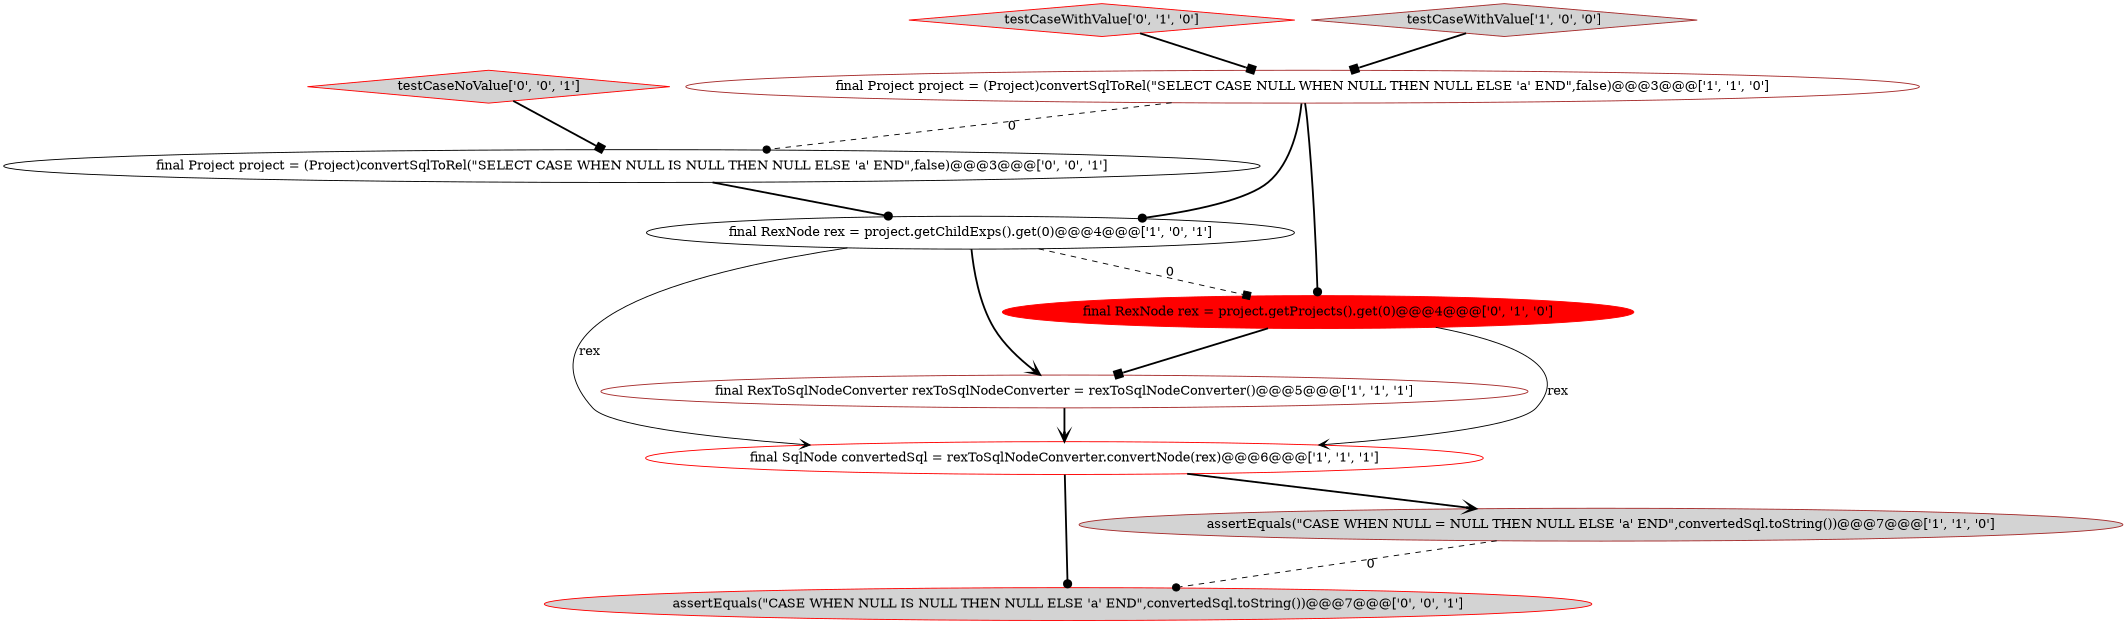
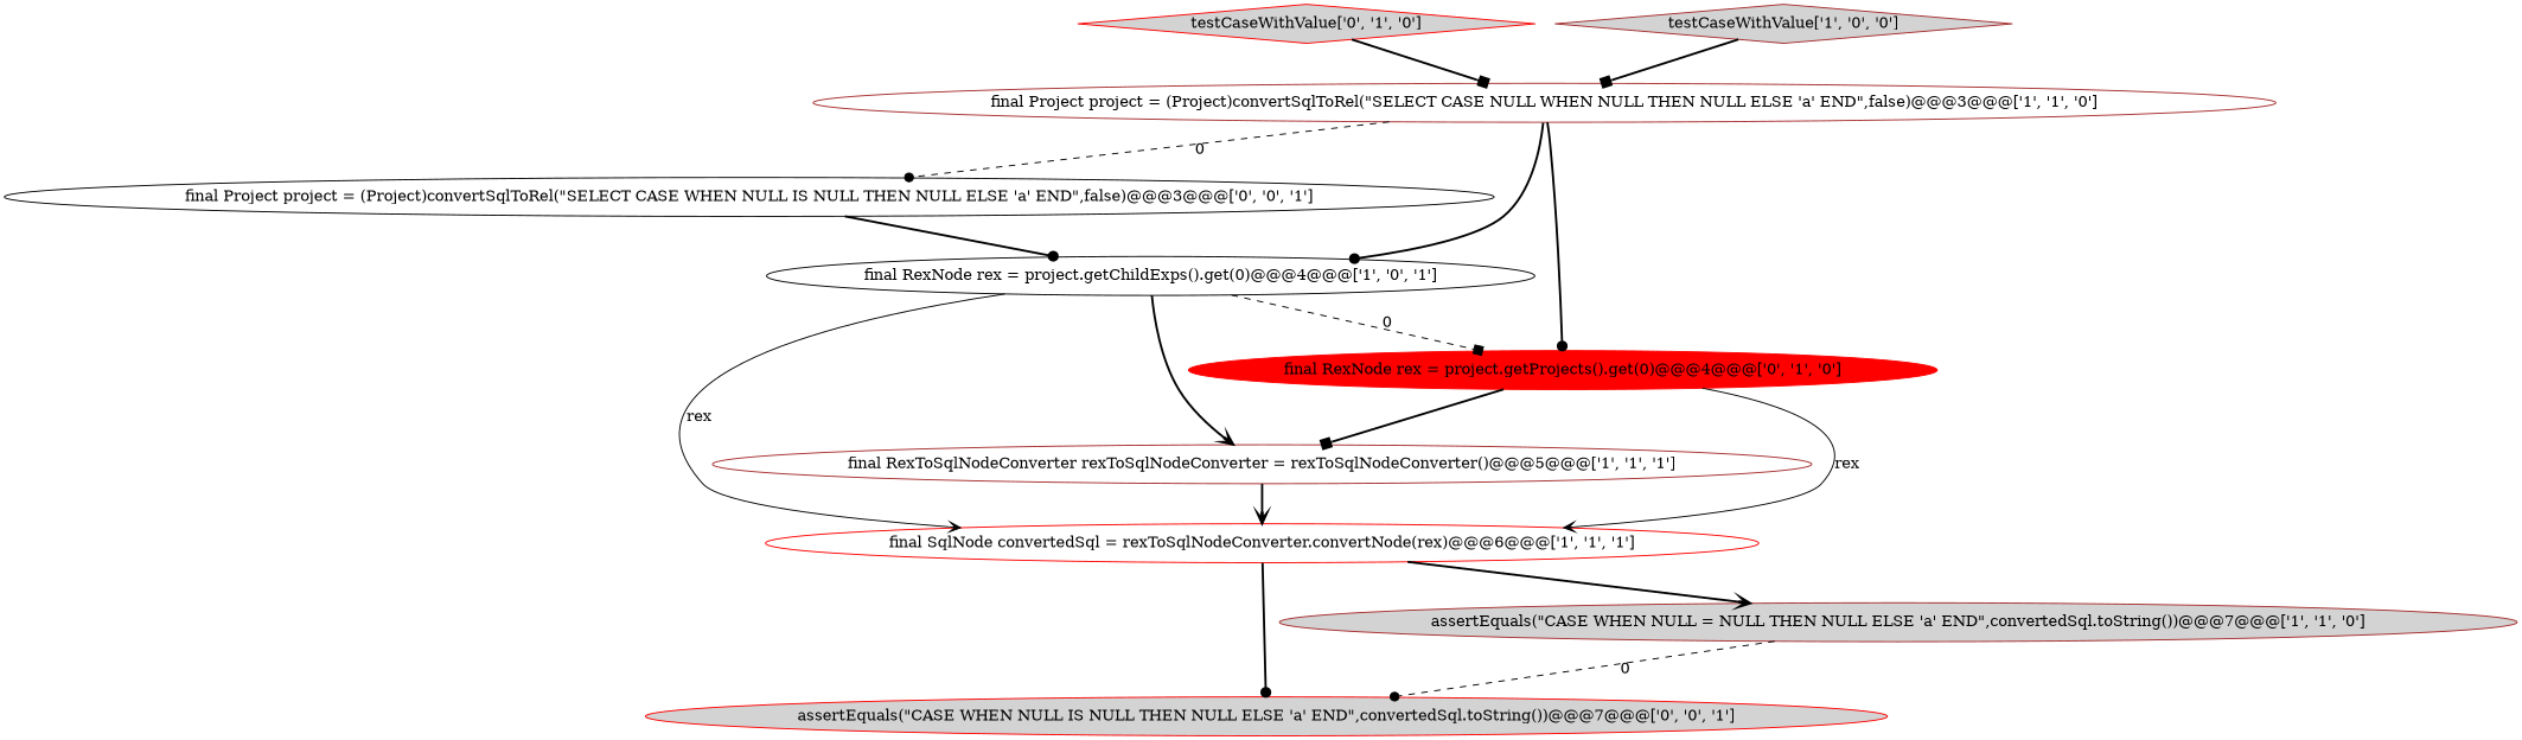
  digraph {
    node [fillcolor=white shape=ellipse style=filled color=red]
    edge [style=bold arrowhead=dot]
    n1 [label="final RexToSqlNodeConverter rexToSqlNodeConverter = rexToSqlNodeConverter()@@@5@@@['1', '1', '1']" color=brown]
    n2 [label="final SqlNode convertedSql = rexToSqlNodeConverter.convertNode(rex)@@@6@@@['1', '1', '1']"]
    n3 [fillcolor=lightgray label="testCaseWithValue['0', '1', '0']" shape=diamond]
    n4 [label="final Project project = (Project)convertSqlToRel(\"SELECT CASE NULL WHEN NULL THEN NULL ELSE 'a' END\",false)@@@3@@@['1', '1', '0']" color=brown]
    n5 [label="final Project project = (Project)convertSqlToRel(\"SELECT CASE WHEN NULL IS NULL THEN NULL ELSE 'a' END\",false)@@@3@@@['0', '0', '1']" color=black]
    n6 [label="final RexNode rex = project.getChildExps().get(0)@@@4@@@['1', '0', '1']" color=black]
    n7 [fillcolor=red label="final RexNode rex = project.getProjects().get(0)@@@4@@@['0', '1', '0']"]
-   n8 [fillcolor=lightgray label="testCaseNoValue['0', '0', '1']" shape=diamond]
    n9 [fillcolor=lightgray label="assertEquals(\"CASE WHEN NULL IS NULL THEN NULL ELSE 'a' END\",convertedSql.toString())@@@7@@@['0', '0', '1']"]
    n10 [fillcolor=lightgray label="assertEquals(\"CASE WHEN NULL = NULL THEN NULL ELSE 'a' END\",convertedSql.toString())@@@7@@@['1', '1', '0']" color=brown]
    n11 [fillcolor=lightgray label="testCaseWithValue['1', '0', '0']" shape=diamond color=brown]
    n1 -> n2 [arrowhead=vee]
    n2 -> n9
    n2 -> n10 [arrowhead=vee]
    n3 -> n4 [arrowhead=box]
    n4 -> n5 [label=0 style=dashed]
    n4 -> n6
    n4 -> n7
    n5 -> n6
    n6 -> n1 [arrowhead=vee]
    n6 -> n2 [label=rex style=solid arrowhead=vee]
    n6 -> n7 [label=0 style=dashed arrowhead=box]
    n7 -> n1 [arrowhead=box]
    n7 -> n2 [label=rex style=solid arrowhead=vee]
-   n8 -> n5 [arrowhead=box]
    n10 -> n9 [label=0 style=dashed]
    n11 -> n4 [arrowhead=box]
  }
